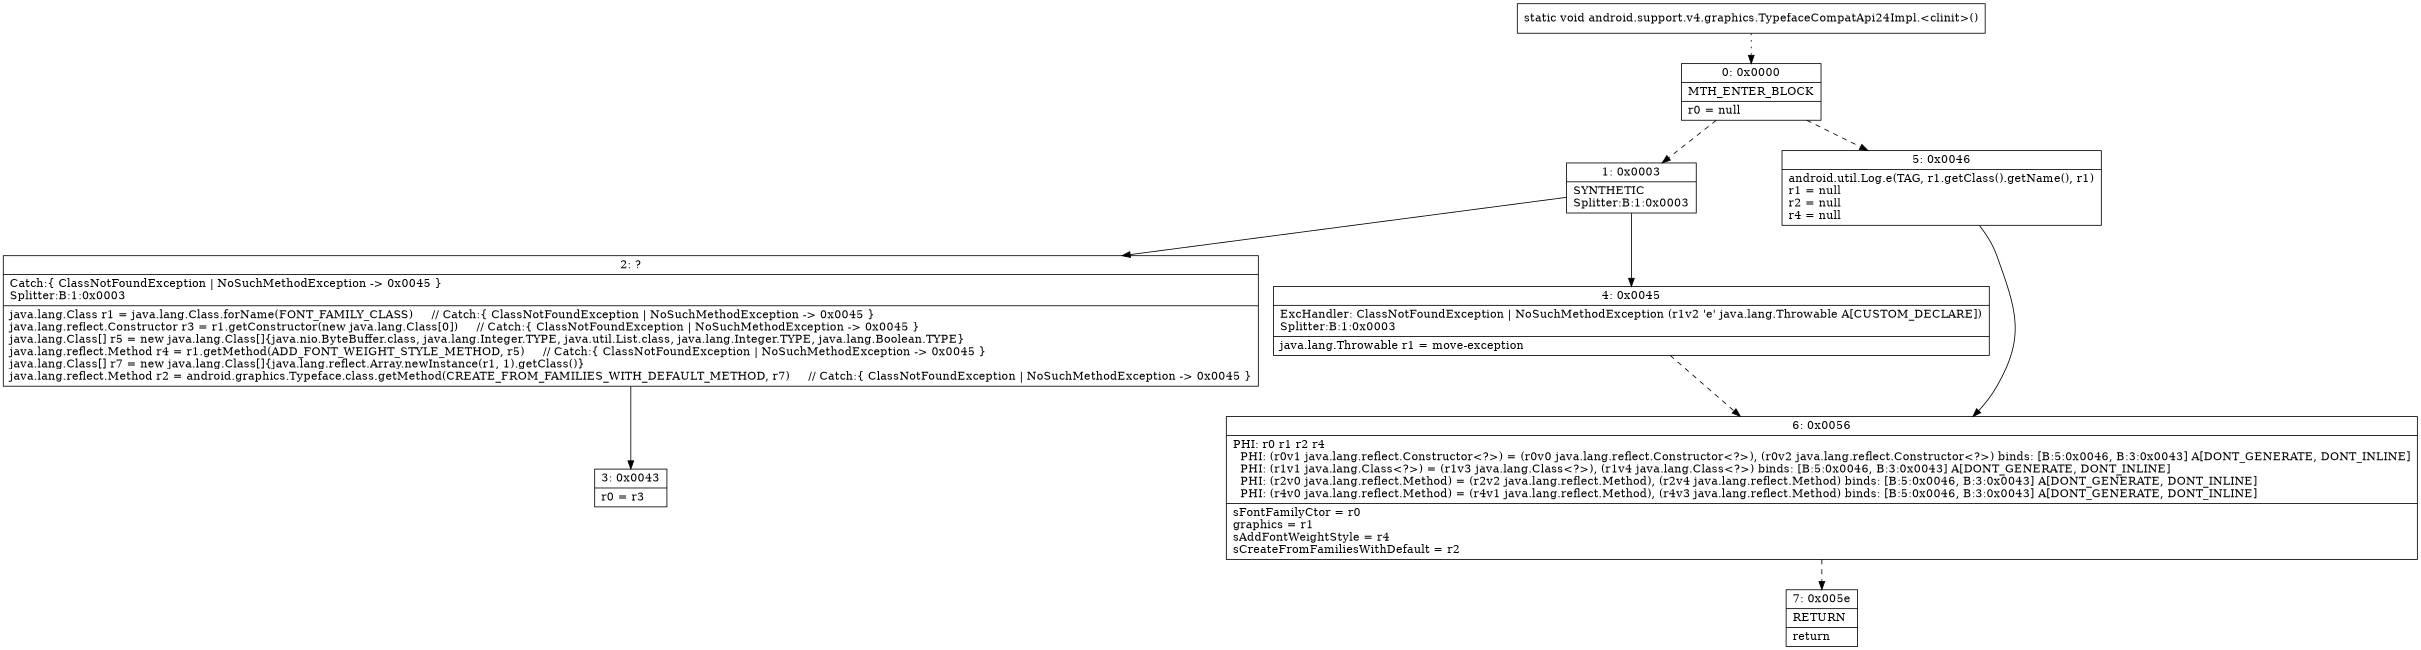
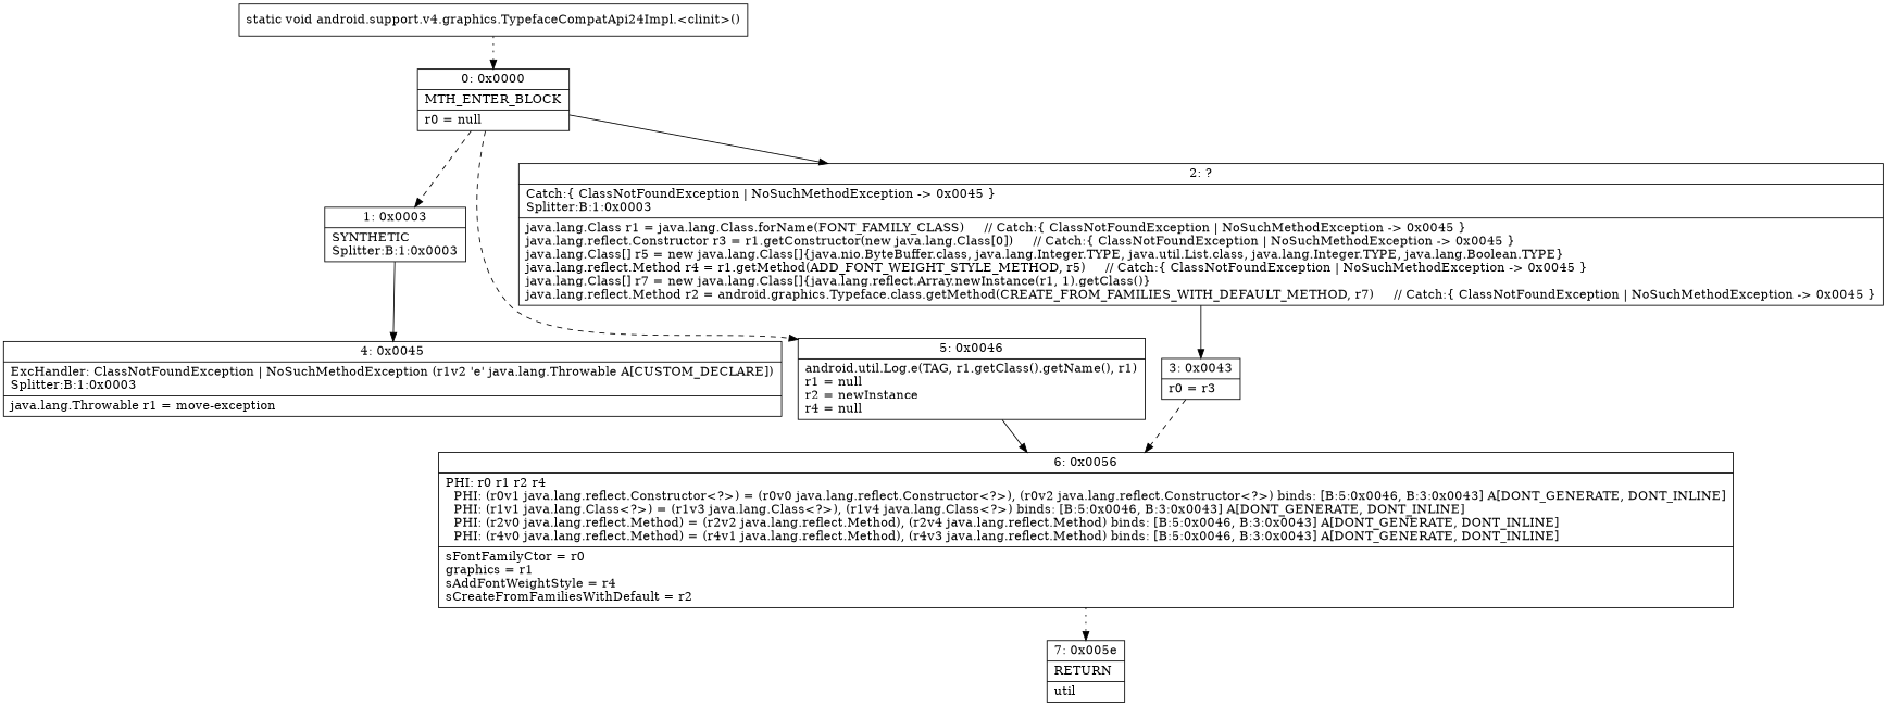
  digraph {
    node [shape=record]
    edge [style=solid]
    n1 [label="{0\:\ 0x0000|MTH_ENTER_BLOCK\l|r0 = null\l}"]
    n2 [label="{1\:\ 0x0003|SYNTHETIC\lSplitter:B:1:0x0003\l}"]
-   n3 [label="{5\:\ 0x0046|android.util.Log.e(TAG, r1.getClass().getName(), r1)\lr1 = null\lr2 = null\lr4 = null\l}"]
+   n3 [label="{5\:\ 0x0046|android.util.Log.e(TAG, r1.getClass().getName(), r1)\lr1 = null\lr2 = newInstance\lr4 = null\l}"]
    n4 [label="{2\:\ ?|Catch:\{ ClassNotFoundException \| NoSuchMethodException \-\> 0x0045 \}\lSplitter:B:1:0x0003\l|java.lang.Class r1 = java.lang.Class.forName(FONT_FAMILY_CLASS)     \/\/ Catch:\{ ClassNotFoundException \| NoSuchMethodException \-\> 0x0045 \}\ljava.lang.reflect.Constructor r3 = r1.getConstructor(new java.lang.Class[0])     \/\/ Catch:\{ ClassNotFoundException \| NoSuchMethodException \-\> 0x0045 \}\ljava.lang.Class[] r5 = new java.lang.Class[]\{java.nio.ByteBuffer.class, java.lang.Integer.TYPE, java.util.List.class, java.lang.Integer.TYPE, java.lang.Boolean.TYPE\}\ljava.lang.reflect.Method r4 = r1.getMethod(ADD_FONT_WEIGHT_STYLE_METHOD, r5)     \/\/ Catch:\{ ClassNotFoundException \| NoSuchMethodException \-\> 0x0045 \}\ljava.lang.Class[] r7 = new java.lang.Class[]\{java.lang.reflect.Array.newInstance(r1, 1).getClass()\}\ljava.lang.reflect.Method r2 = android.graphics.Typeface.class.getMethod(CREATE_FROM_FAMILIES_WITH_DEFAULT_METHOD, r7)     \/\/ Catch:\{ ClassNotFoundException \| NoSuchMethodException \-\> 0x0045 \}\l}"]
    n5 [label="{4\:\ 0x0045|ExcHandler: ClassNotFoundException \| NoSuchMethodException (r1v2 'e' java.lang.Throwable A[CUSTOM_DECLARE])\lSplitter:B:1:0x0003\l|java.lang.Throwable r1 = move\-exception\l}"]
    n6 [label="{3\:\ 0x0043|r0 = r3\l}"]
    n7 [label="{6\:\ 0x0056|PHI: r0 r1 r2 r4 \l  PHI: (r0v1 java.lang.reflect.Constructor\<?\>) = (r0v0 java.lang.reflect.Constructor\<?\>), (r0v2 java.lang.reflect.Constructor\<?\>) binds: [B:5:0x0046, B:3:0x0043] A[DONT_GENERATE, DONT_INLINE]\l  PHI: (r1v1 java.lang.Class\<?\>) = (r1v3 java.lang.Class\<?\>), (r1v4 java.lang.Class\<?\>) binds: [B:5:0x0046, B:3:0x0043] A[DONT_GENERATE, DONT_INLINE]\l  PHI: (r2v0 java.lang.reflect.Method) = (r2v2 java.lang.reflect.Method), (r2v4 java.lang.reflect.Method) binds: [B:5:0x0046, B:3:0x0043] A[DONT_GENERATE, DONT_INLINE]\l  PHI: (r4v0 java.lang.reflect.Method) = (r4v1 java.lang.reflect.Method), (r4v3 java.lang.reflect.Method) binds: [B:5:0x0046, B:3:0x0043] A[DONT_GENERATE, DONT_INLINE]\l|sFontFamilyCtor = r0\lgraphics = r1\lsAddFontWeightStyle = r4\lsCreateFromFamiliesWithDefault = r2\l}"]
-   n8 [label="{7\:\ 0x005e|RETURN\l|return\l}"]
+   n8 [label="{7\:\ 0x005e|RETURN\l|util\l}"]
    n9 [label="{static void android.support.v4.graphics.TypefaceCompatApi24Impl.\<clinit\>() }"]
    n1 -> n2 [style=dashed]
    n1 -> n3 [style=dashed]
-   n2 -> n4
+   n1 -> n4
    n2 -> n5
    n3 -> n7
    n4 -> n6
-   n5 -> n7 [style=dashed]
-   n7 -> n8 [style=dashed]
+   n6 -> n7 [style=dashed]
+   n7 -> n8 [style=dotted]
    n9 -> n1 [style=dotted]
  }
